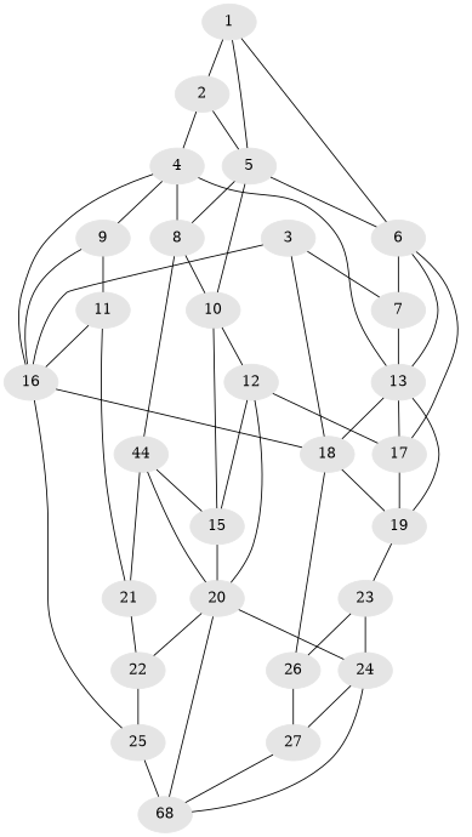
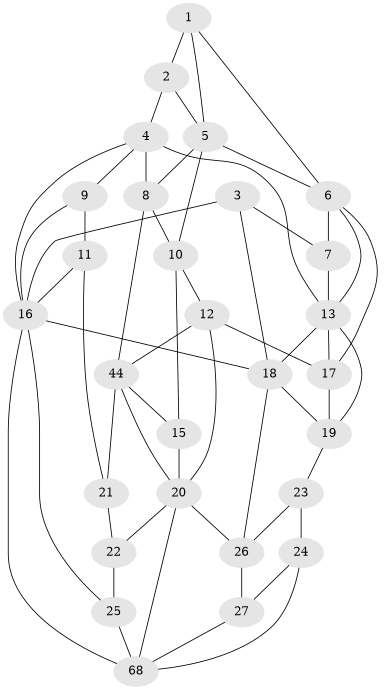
  graph {
    node [color=gray90 style=filled]
    edge [weight=1.0]
    1
    2
    5
    6
    4
    8
    10
    7
    13
    17
    16
    9
    3
    18
    25
    n16 [label=68]
    19
    26
    n19 [label=44]
    11
    21
    12
    15
    20
    22
    24
    23
    27
    1 -- 2 [weight=2.0]
    1 -- 5
    1 -- 6
    2 -- 5
    2 -- 4
    5 -- 6
    5 -- 8
    5 -- 10
    6 -- 7
    6 -- 13
    6 -- 17
    4 -- 8 [weight=2.0]
    4 -- 13
    4 -- 16
    4 -- 9
    8 -- 10
    8 -- n19
    10 -- 12
    10 -- 15 [weight=2.0]
    7 -- 13 [weight=2.0]
    13 -- 17
    13 -- 18
    13 -- 19
    17 -- 19 [weight=2.0]
    16 -- 18
    16 -- 25
+   16 -- n16
    9 -- 16
    9 -- 11 [weight=2.0]
    3 -- 7 [weight=2.0]
    3 -- 16
    3 -- 18
    18 -- 19
    18 -- 26 [weight=2.0]
    25 -- n16 [weight=2.0]
    19 -- 23
    26 -- 27 [weight=2.0]
    n19 -- 21
    n19 -- 15 [weight=2.0]
    n19 -- 20
    11 -- 16
    11 -- 21
    21 -- 22 [weight=2.0]
    12 -- 17 [weight=2.0]
-   12 -- 15
+   12 -- n19
    12 -- 20
    15 -- 20
    20 -- n16
    20 -- 22
-   20 -- 24
+   20 -- 26
    22 -- 25 [weight=2.0]
    24 -- n16
    24 -- 27
    23 -- 26
    23 -- 24 [weight=2.0]
    27 -- n16
  }
